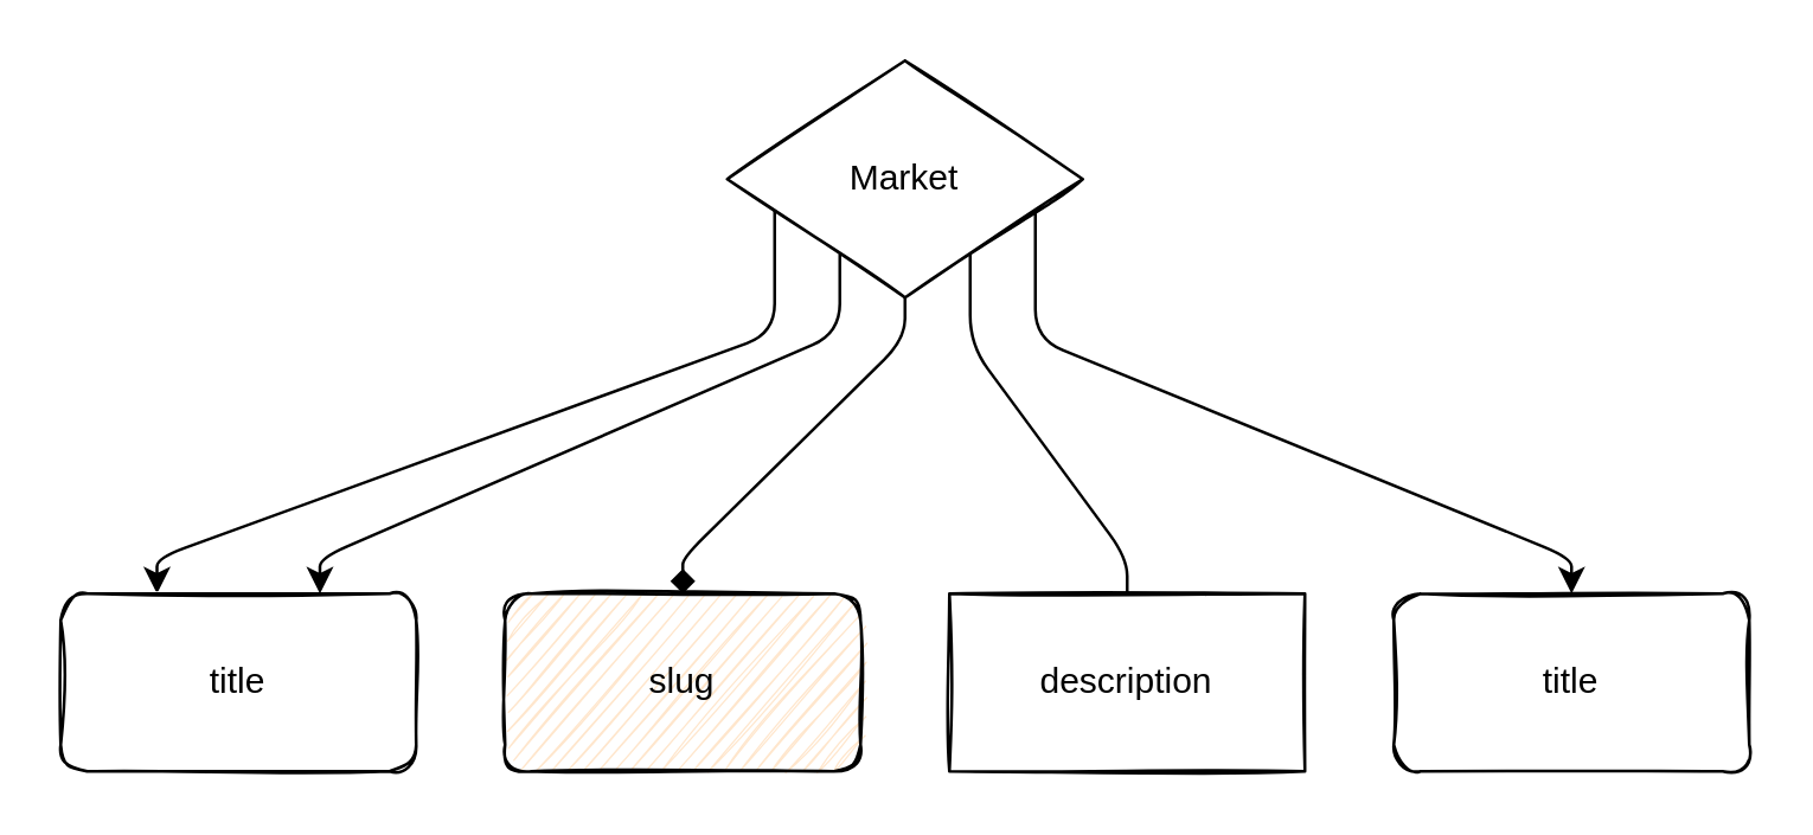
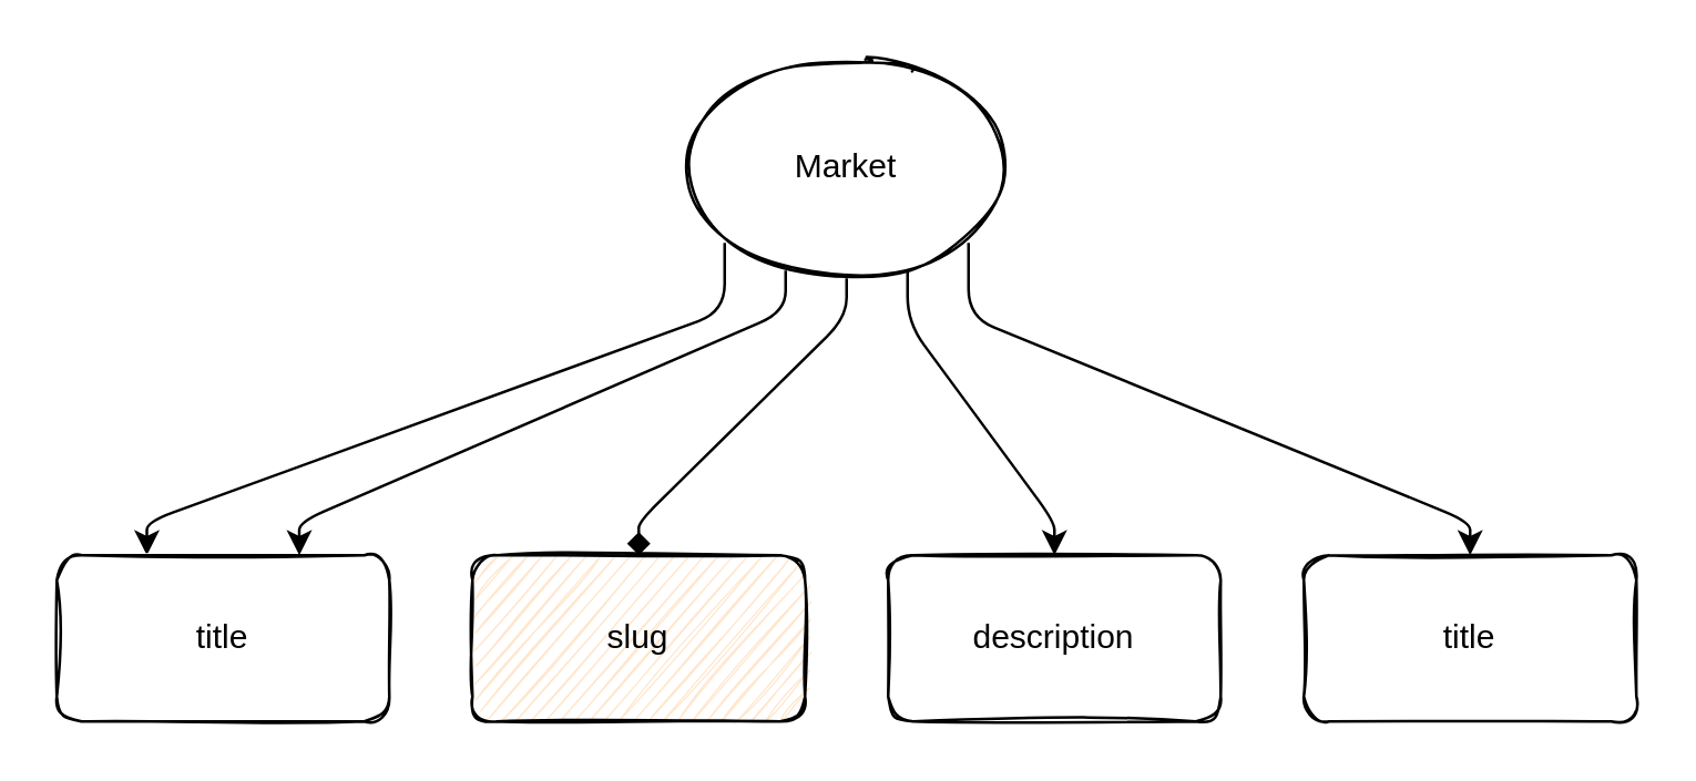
  <mxCell id="0" />
  <mxCell id="1" parent="0" />
  <mxCell id="2" value="" style="edgeStyle=none;html=1;noEdgeStyle=1;orthogonal=1;" parent="1" source="7" target="8" edge="1"><mxGeometry relative="1" as="geometry"><Array as="points"><mxPoint x="261" y="112" /><mxPoint x="52.5" y="188" /></Array></mxGeometry></mxCell>
  <mxCell id="3" value="" style="edgeStyle=none;html=1;noEdgeStyle=1;orthogonal=1;" parent="1" source="7" target="8" edge="1"><mxGeometry relative="1" as="geometry"><Array as="points"><mxPoint x="283" y="112" /><mxPoint x="107.5" y="188" /></Array></mxGeometry></mxCell>
  <mxCell id="4" value="" style="edgeStyle=none;html=1;noEdgeStyle=1;orthogonal=1;endArrow=diamond;" parent="1" source="7" target="9" edge="1"><mxGeometry relative="1" as="geometry"><Array as="points"><mxPoint x="305" y="114" /><mxPoint x="230" y="188" /></Array></mxGeometry></mxCell>
- <mxCell id="5" value="" style="edgeStyle=none;html=1;noEdgeStyle=1;orthogonal=1;endArrow=none;" parent="1" source="7" target="10" edge="1"><mxGeometry relative="1" as="geometry"><Array as="points"><mxPoint x="327" y="116" /><mxPoint x="380" y="188" /></Array></mxGeometry></mxCell>
+ <mxCell id="5" value="" style="edgeStyle=none;html=1;noEdgeStyle=1;orthogonal=1;" parent="1" source="7" target="10" edge="1"><mxGeometry relative="1" as="geometry"><Array as="points"><mxPoint x="327" y="116" /><mxPoint x="380" y="188" /></Array></mxGeometry></mxCell>
  <mxCell id="6" value="" style="edgeStyle=none;html=1;noEdgeStyle=1;orthogonal=1;" parent="1" source="7" target="11" edge="1"><mxGeometry relative="1" as="geometry"><Array as="points"><mxPoint x="349" y="114" /><mxPoint x="530" y="188" /></Array></mxGeometry></mxCell>
- <mxCell id="7" value="Market" style="rhombus;whiteSpace=wrap;html=1;sketch=1;" parent="1" vertex="1"><mxGeometry x="245" width="120" height="80" as="geometry" y="20" /></mxCell>
+ <mxCell id="7" value="Market" style="ellipse;whiteSpace=wrap;html=1;sketch=1;rounded=1;" parent="1" vertex="1"><mxGeometry x="245" width="120" height="80" as="geometry" y="20" /></mxCell>
  <mxCell id="8" value="title" style="whiteSpace=wrap;html=1;sketch=1;rounded=1;" parent="1" vertex="1"><mxGeometry y="200" width="120" height="60" as="geometry" x="20" /></mxCell>
  <mxCell id="9" value="slug" style="whiteSpace=wrap;html=1;sketch=1;rounded=1;fillColor=#ffe6cc;" parent="1" vertex="1"><mxGeometry x="170" y="200" width="120" height="60" as="geometry" /></mxCell>
- <mxCell id="10" value="description" style="whiteSpace=wrap;html=1;sketch=1;rounded=0;" parent="1" vertex="1"><mxGeometry x="320" y="200" width="120" height="60" as="geometry" /></mxCell>
+ <mxCell id="10" value="description" style="whiteSpace=wrap;html=1;sketch=1;rounded=1;" parent="1" vertex="1"><mxGeometry x="320" y="200" width="120" height="60" as="geometry" /></mxCell>
  <mxCell id="11" value="title" style="whiteSpace=wrap;html=1;sketch=1;rounded=1;" parent="1" vertex="1"><mxGeometry x="470" y="200" width="120" height="60" as="geometry" /></mxCell>
